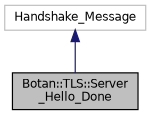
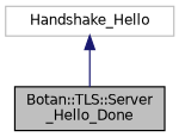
  digraph {
    node [fontname=Helvetica fontsize=10 shape=record style=filled]
    n1 [color=black fillcolor=grey75 fontcolor=black height=0.2 label="Botan::TLS::Server\l_Hello_Done" width=0.4]
-   n2 [color=grey75 fillcolor=white height=0.2 label=Handshake_Message width=0.4]
+   n2 [color=grey75 fillcolor=white height=0.2 label=Handshake_Hello width=0.4]
    n2 -> n1 [color=midnightblue dir=back fontname=Helvetica fontsize=10 labelfontname=Helvetica labelfontsize=10 style=solid]
  }
